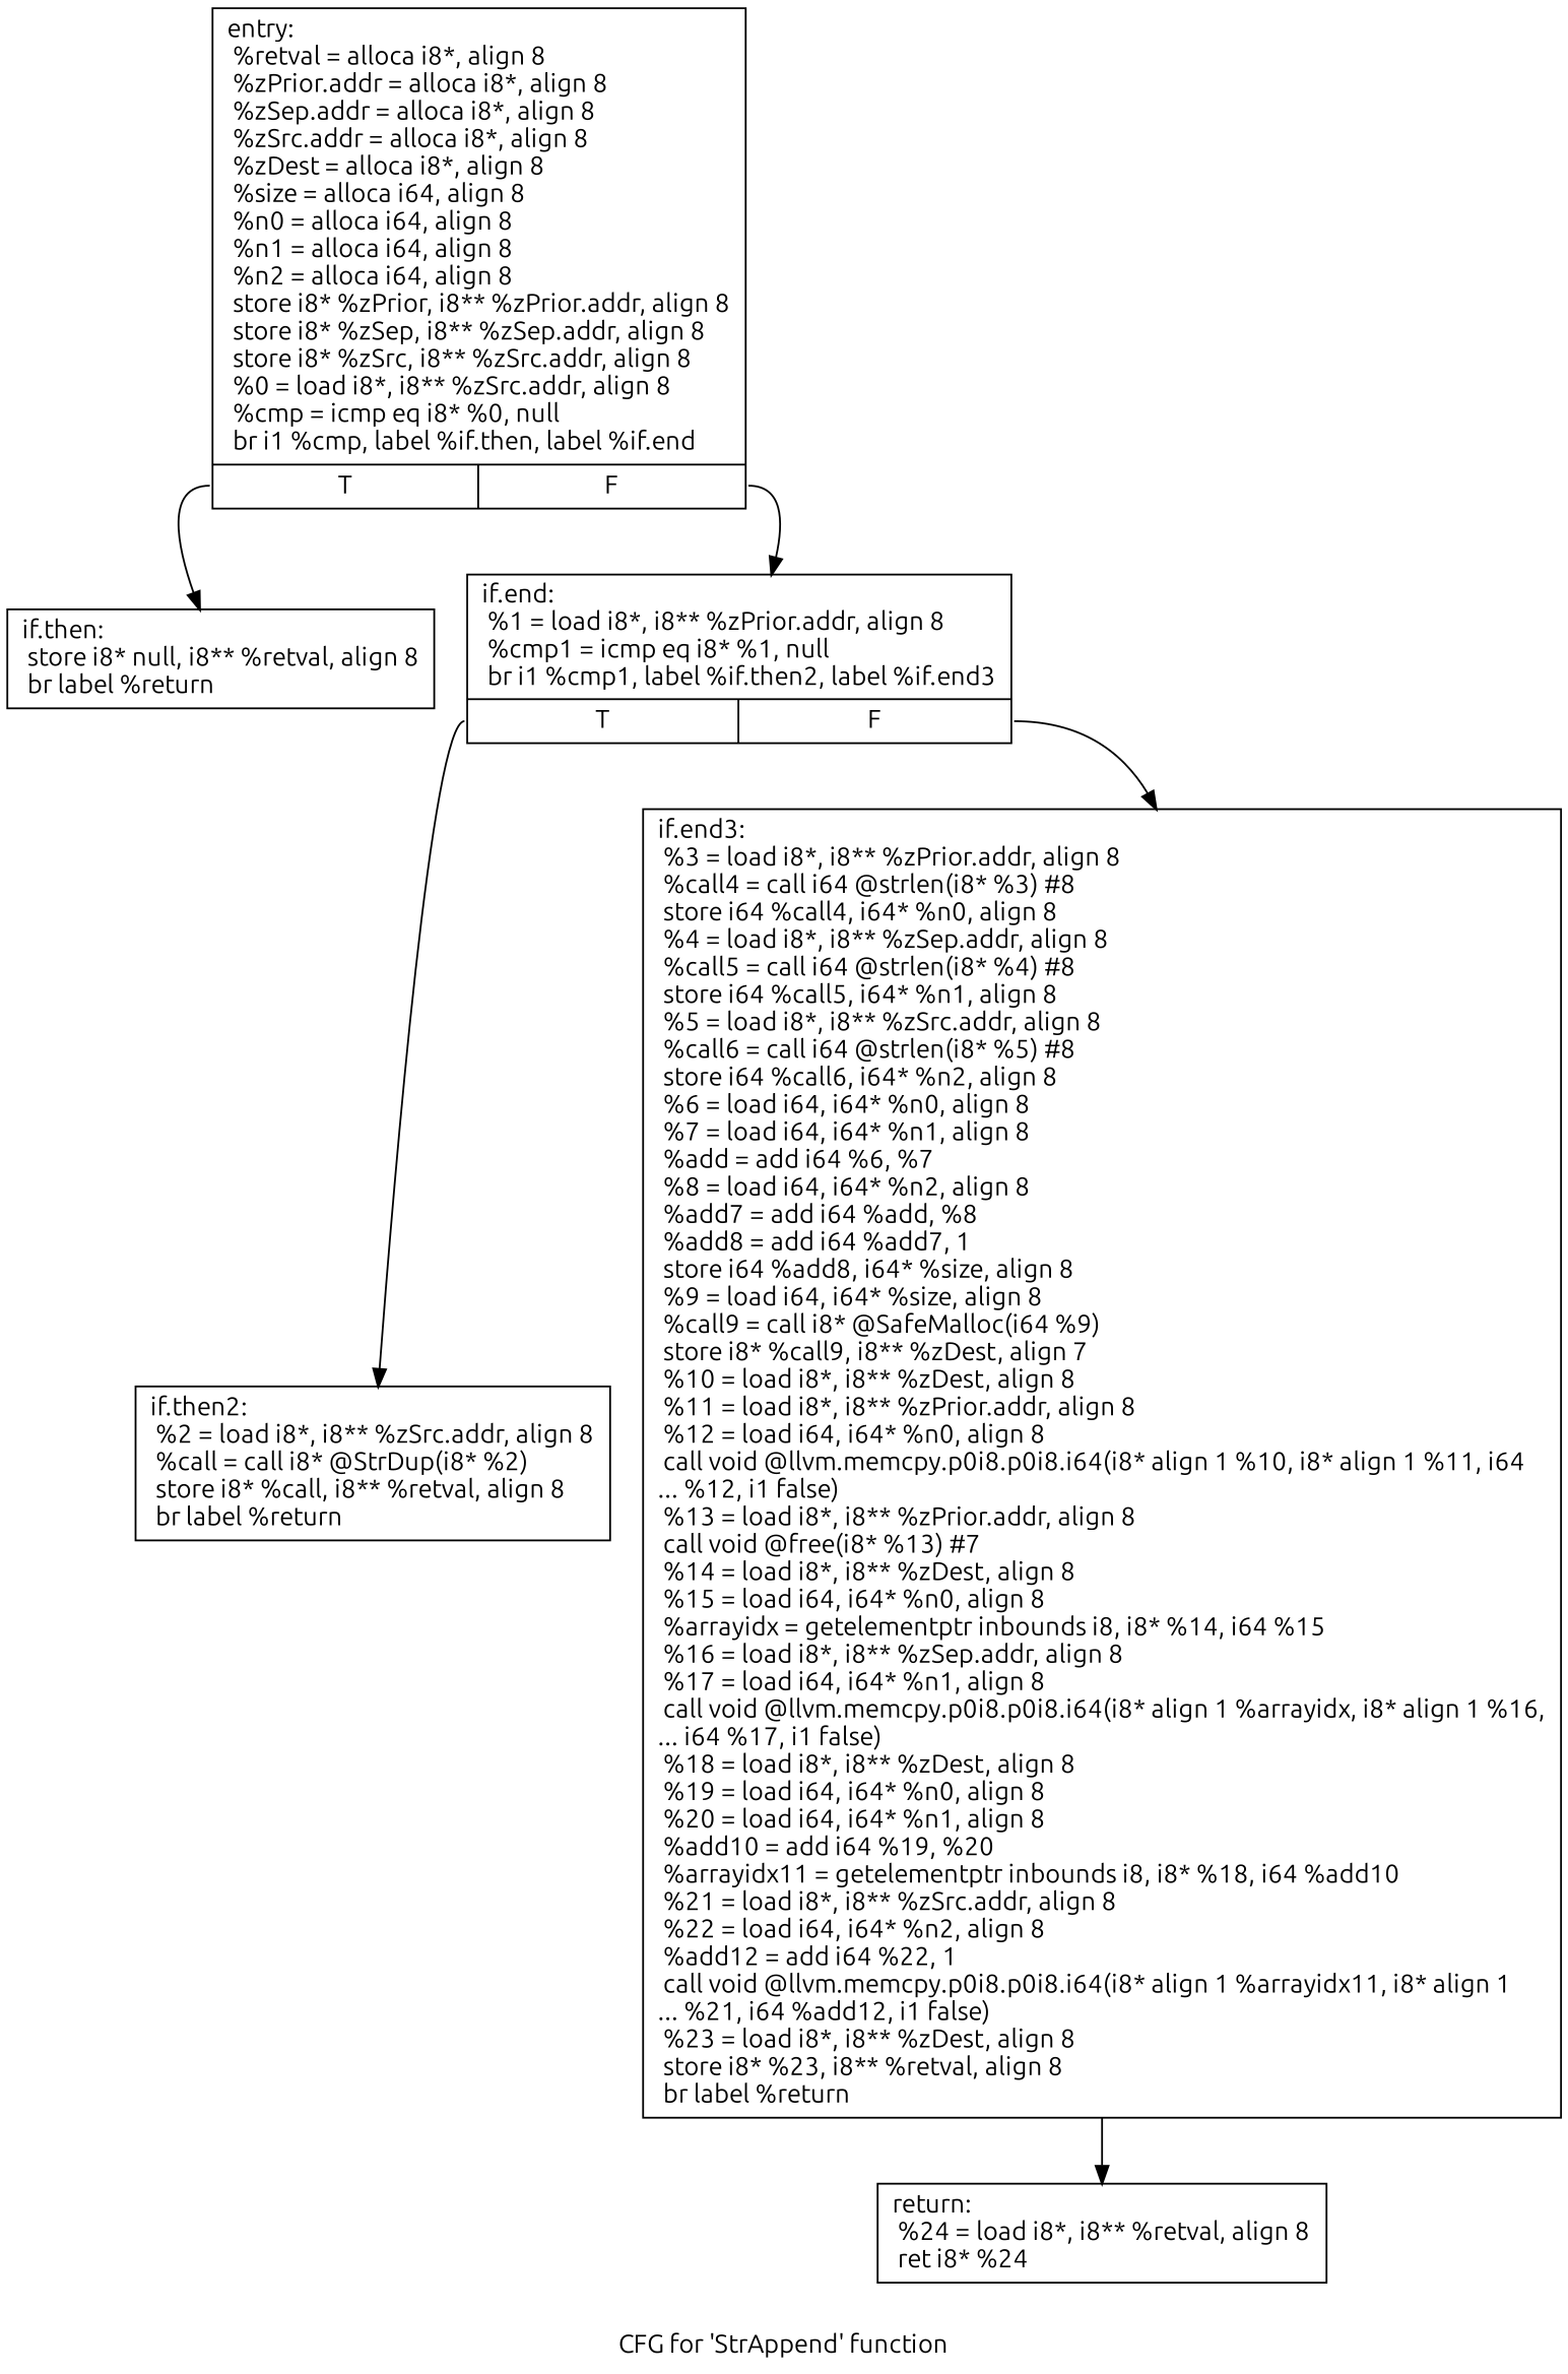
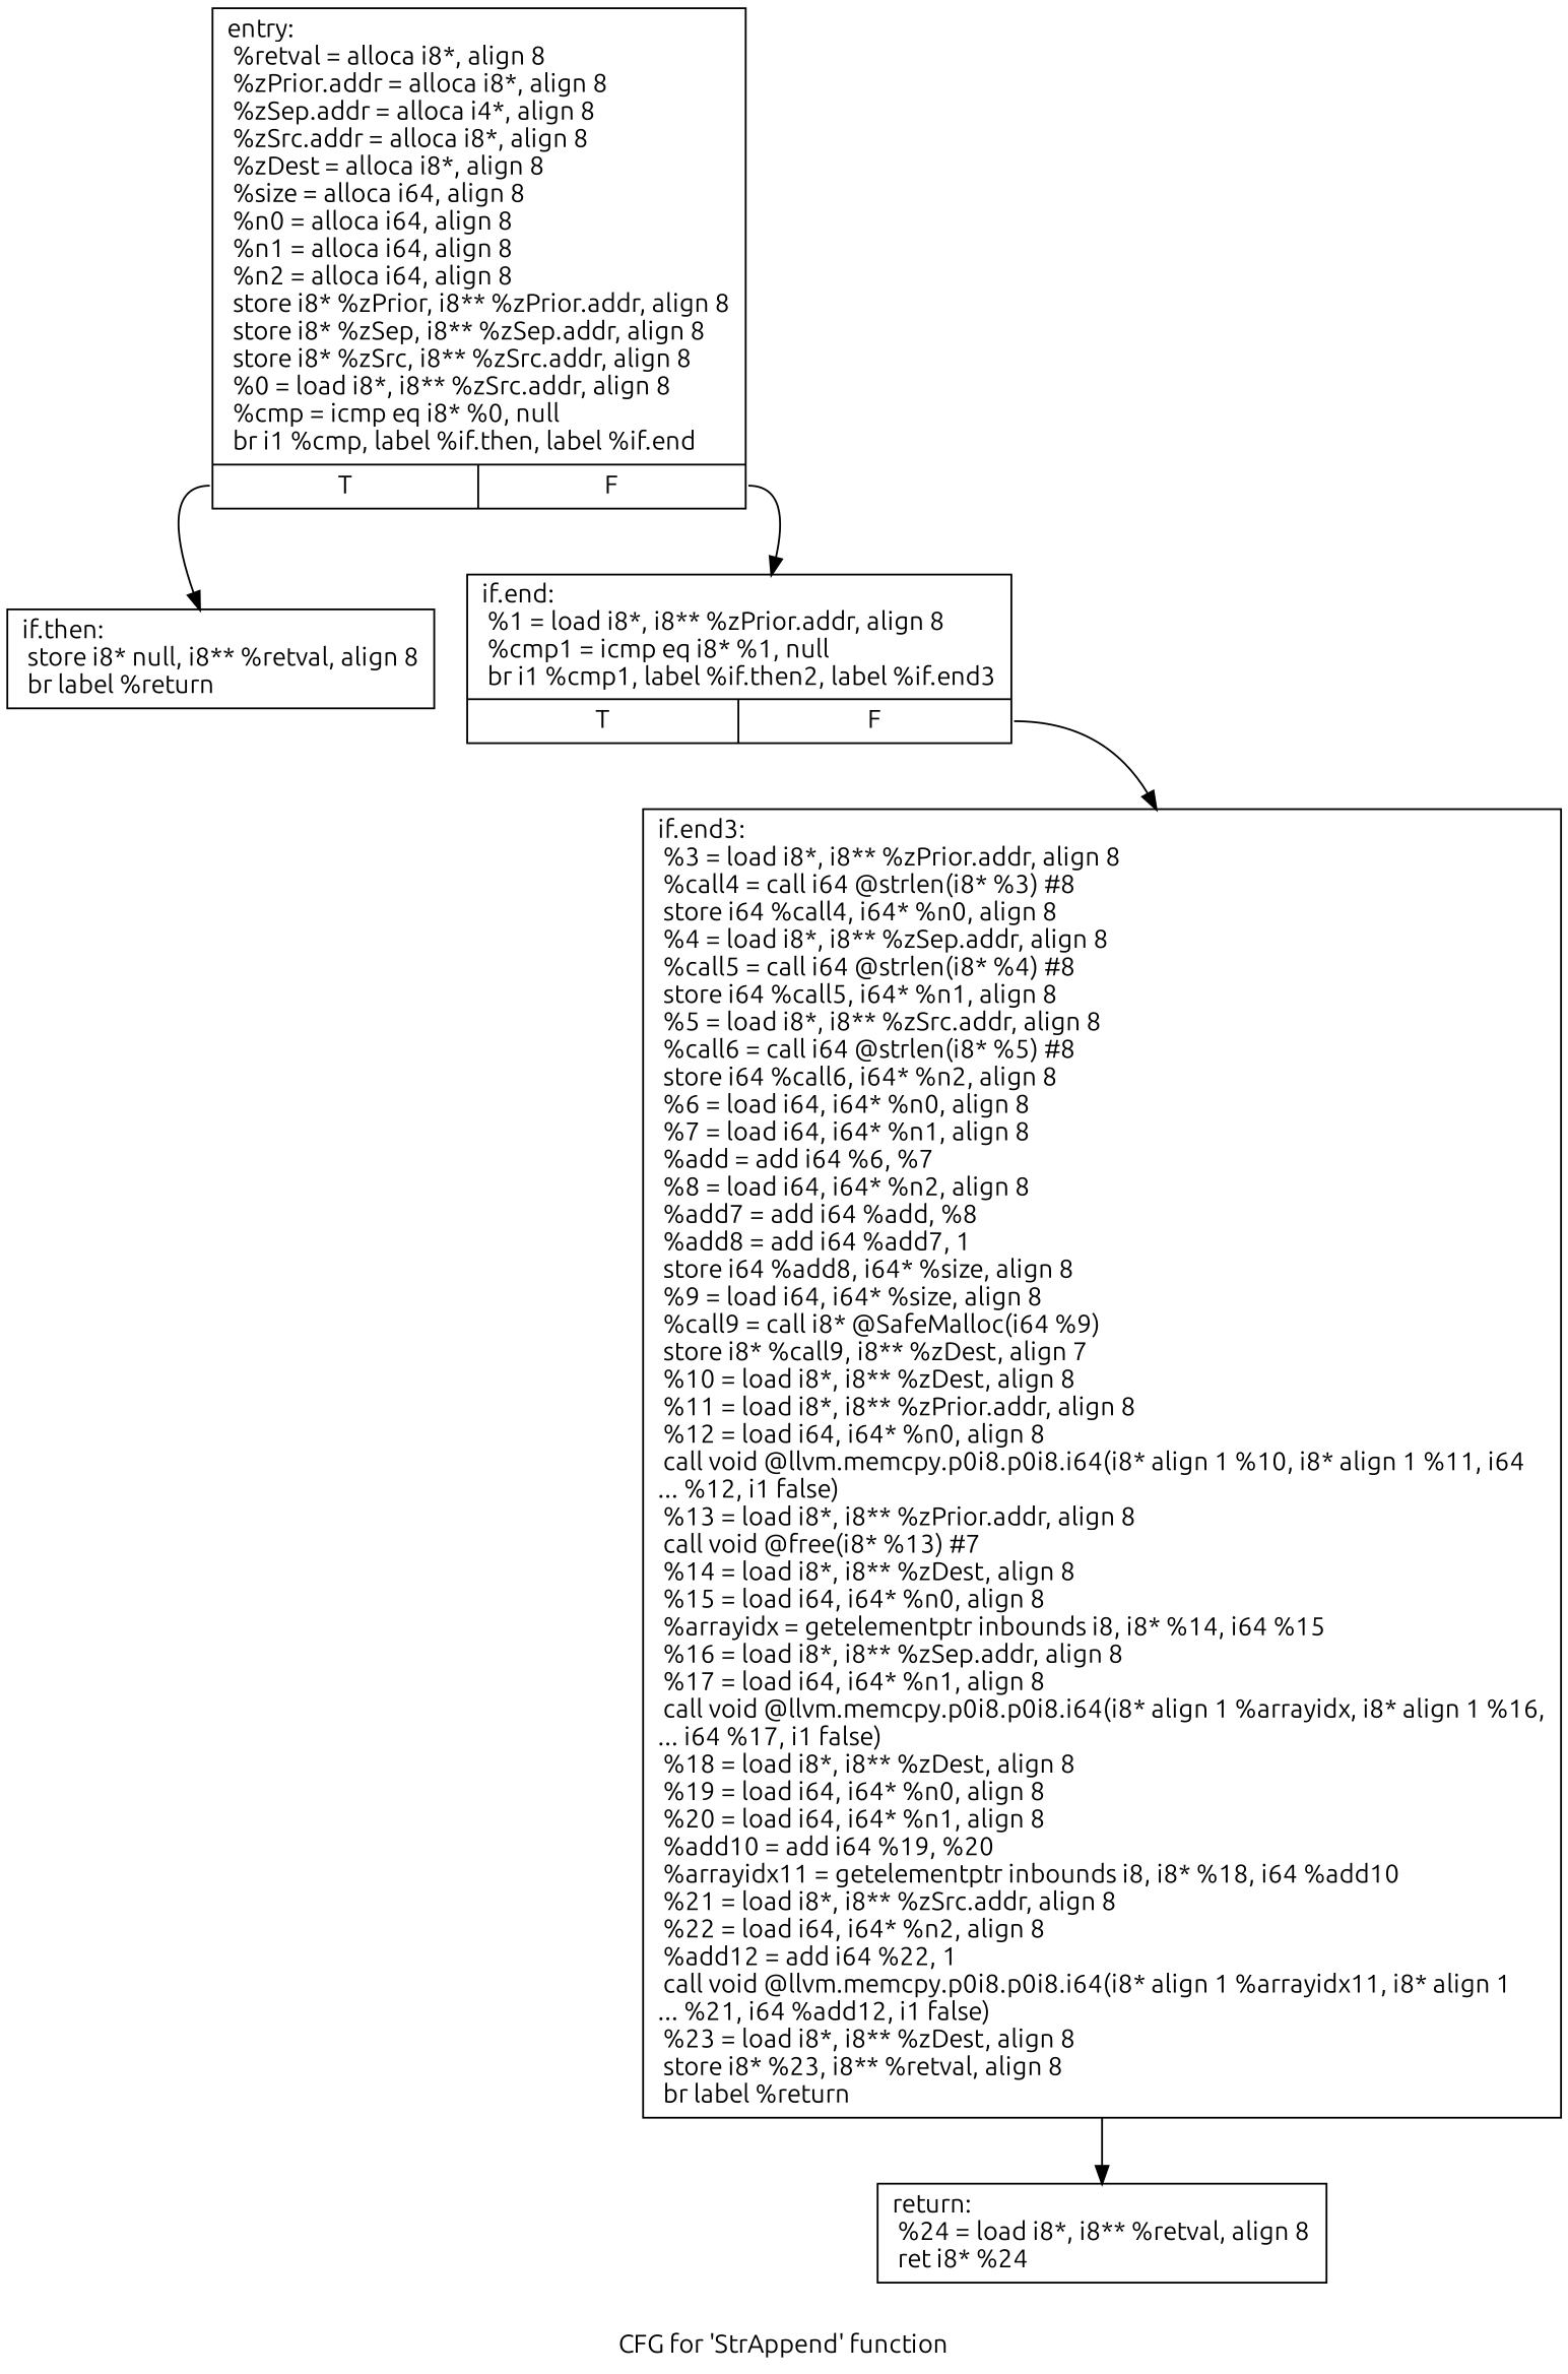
  digraph {
    fontname=Ubuntu
    label="CFG for 'StrAppend' function"
    node [fontname=Ubuntu shape=record]
    edge [fontname=Ubuntu tailport=s0]
-   n1 [label="{entry:\l  %retval = alloca i8*, align 8\l  %zPrior.addr = alloca i8*, align 8\l  %zSep.addr = alloca i8*, align 8\l  %zSrc.addr = alloca i8*, align 8\l  %zDest = alloca i8*, align 8\l  %size = alloca i64, align 8\l  %n0 = alloca i64, align 8\l  %n1 = alloca i64, align 8\l  %n2 = alloca i64, align 8\l  store i8* %zPrior, i8** %zPrior.addr, align 8\l  store i8* %zSep, i8** %zSep.addr, align 8\l  store i8* %zSrc, i8** %zSrc.addr, align 8\l  %0 = load i8*, i8** %zSrc.addr, align 8\l  %cmp = icmp eq i8* %0, null\l  br i1 %cmp, label %if.then, label %if.end\l|{<s0>T|<s1>F}}"]
+   n1 [label="{entry:\l  %retval = alloca i8*, align 8\l  %zPrior.addr = alloca i8*, align 8\l  %zSep.addr = alloca i4*, align 8\l  %zSrc.addr = alloca i8*, align 8\l  %zDest = alloca i8*, align 8\l  %size = alloca i64, align 8\l  %n0 = alloca i64, align 8\l  %n1 = alloca i64, align 8\l  %n2 = alloca i64, align 8\l  store i8* %zPrior, i8** %zPrior.addr, align 8\l  store i8* %zSep, i8** %zSep.addr, align 8\l  store i8* %zSrc, i8** %zSrc.addr, align 8\l  %0 = load i8*, i8** %zSrc.addr, align 8\l  %cmp = icmp eq i8* %0, null\l  br i1 %cmp, label %if.then, label %if.end\l|{<s0>T|<s1>F}}"]
    n2 [label="{if.then:                                          \l  store i8* null, i8** %retval, align 8\l  br label %return\l}"]
    n3 [label="{if.end:                                           \l  %1 = load i8*, i8** %zPrior.addr, align 8\l  %cmp1 = icmp eq i8* %1, null\l  br i1 %cmp1, label %if.then2, label %if.end3\l|{<s0>T|<s1>F}}"]
-   n4 [label="{if.then2:                                         \l  %2 = load i8*, i8** %zSrc.addr, align 8\l  %call = call i8* @StrDup(i8* %2)\l  store i8* %call, i8** %retval, align 8\l  br label %return\l}"]
    n5 [label="{if.end3:                                          \l  %3 = load i8*, i8** %zPrior.addr, align 8\l  %call4 = call i64 @strlen(i8* %3) #8\l  store i64 %call4, i64* %n0, align 8\l  %4 = load i8*, i8** %zSep.addr, align 8\l  %call5 = call i64 @strlen(i8* %4) #8\l  store i64 %call5, i64* %n1, align 8\l  %5 = load i8*, i8** %zSrc.addr, align 8\l  %call6 = call i64 @strlen(i8* %5) #8\l  store i64 %call6, i64* %n2, align 8\l  %6 = load i64, i64* %n0, align 8\l  %7 = load i64, i64* %n1, align 8\l  %add = add i64 %6, %7\l  %8 = load i64, i64* %n2, align 8\l  %add7 = add i64 %add, %8\l  %add8 = add i64 %add7, 1\l  store i64 %add8, i64* %size, align 8\l  %9 = load i64, i64* %size, align 8\l  %call9 = call i8* @SafeMalloc(i64 %9)\l  store i8* %call9, i8** %zDest, align 7\l  %10 = load i8*, i8** %zDest, align 8\l  %11 = load i8*, i8** %zPrior.addr, align 8\l  %12 = load i64, i64* %n0, align 8\l  call void @llvm.memcpy.p0i8.p0i8.i64(i8* align 1 %10, i8* align 1 %11, i64\l... %12, i1 false)\l  %13 = load i8*, i8** %zPrior.addr, align 8\l  call void @free(i8* %13) #7\l  %14 = load i8*, i8** %zDest, align 8\l  %15 = load i64, i64* %n0, align 8\l  %arrayidx = getelementptr inbounds i8, i8* %14, i64 %15\l  %16 = load i8*, i8** %zSep.addr, align 8\l  %17 = load i64, i64* %n1, align 8\l  call void @llvm.memcpy.p0i8.p0i8.i64(i8* align 1 %arrayidx, i8* align 1 %16,\l... i64 %17, i1 false)\l  %18 = load i8*, i8** %zDest, align 8\l  %19 = load i64, i64* %n0, align 8\l  %20 = load i64, i64* %n1, align 8\l  %add10 = add i64 %19, %20\l  %arrayidx11 = getelementptr inbounds i8, i8* %18, i64 %add10\l  %21 = load i8*, i8** %zSrc.addr, align 8\l  %22 = load i64, i64* %n2, align 8\l  %add12 = add i64 %22, 1\l  call void @llvm.memcpy.p0i8.p0i8.i64(i8* align 1 %arrayidx11, i8* align 1\l... %21, i64 %add12, i1 false)\l  %23 = load i8*, i8** %zDest, align 8\l  store i8* %23, i8** %retval, align 8\l  br label %return\l}"]
    n6 [label="{return:                                           \l  %24 = load i8*, i8** %retval, align 8\l  ret i8* %24\l}"]
    n1 -> n2
    n1 -> n3 [tailport=s1]
-   n3 -> n4
    n3 -> n5 [tailport=s1]
    n5 -> n6 [tailport=""]
  }
